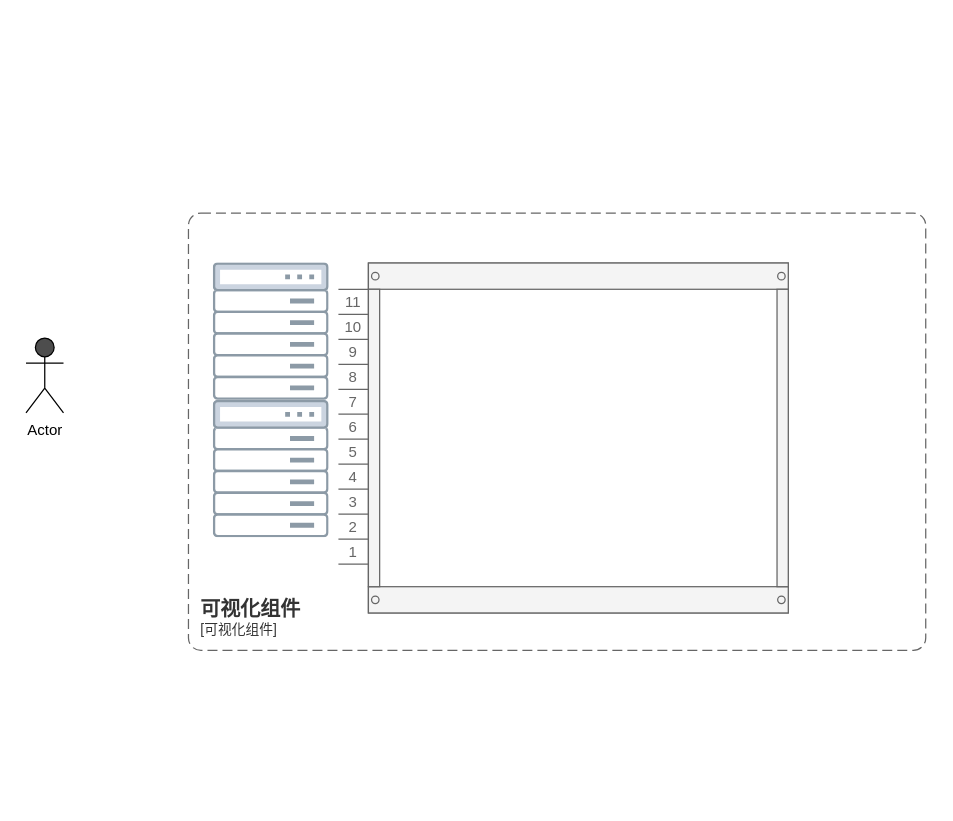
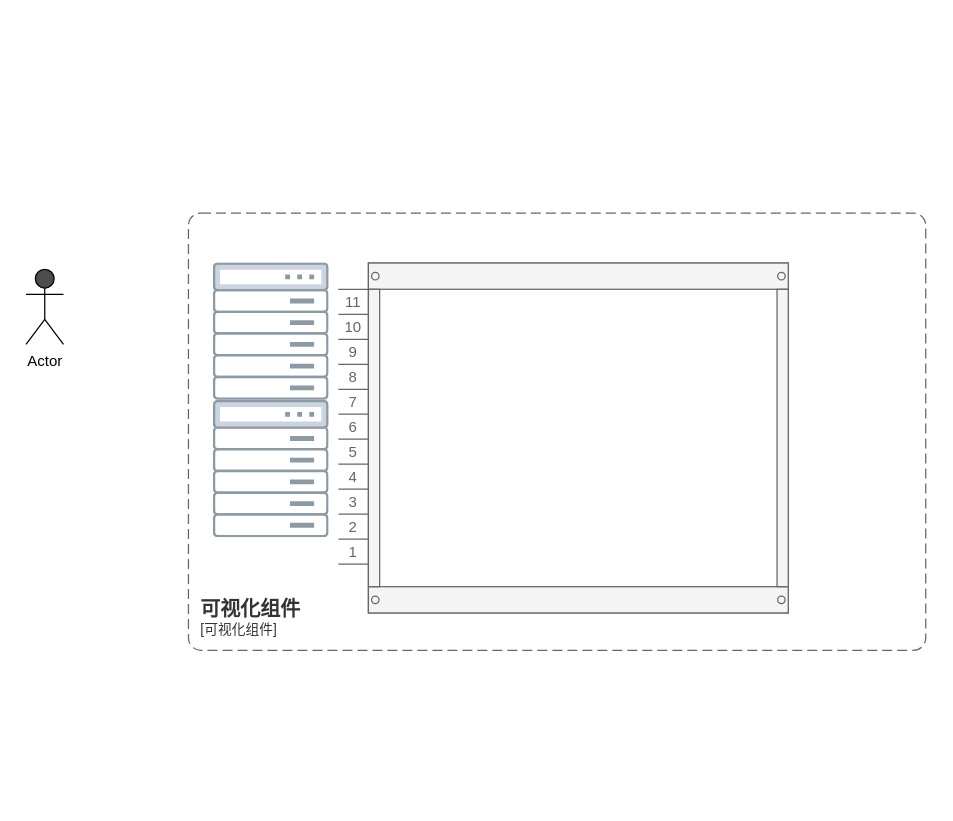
  <mxCell id="0" />
  <mxCell id="1" parent="0" />
  <mxCell id="2" value="" style="endArrow=none;html=1;fontColor=#666666;strokeColor=none;" parent="1" edge="1"><mxGeometry width="50" height="50" relative="1" as="geometry"><mxPoint x="610" y="635" as="sourcePoint" /><mxPoint x="660" y="585" as="targetPoint" /></mxGeometry></mxCell>
  <mxCell id="3" value="" style="endArrow=none;html=1;fontColor=#666666;strokeColor=none;" parent="1" edge="1"><mxGeometry width="50" height="50" relative="1" as="geometry"><mxPoint x="20" y="70" as="sourcePoint" /><mxPoint x="70" y="20" as="targetPoint" /></mxGeometry></mxCell>
  <mxCell id="4" value="" style="strokeColor=#666666;html=1;verticalLabelPosition=bottom;labelBackgroundColor=#ffffff;verticalAlign=top;outlineConnect=0;shadow=0;dashed=0;shape=mxgraph.rackGeneral.container;fillColor2=#f4f4f4;container=1;collapsible=0;childLayout=rack;allowGaps=1;marginLeft=33;marginRight=9;marginTop=21;marginBottom=22;textColor=#666666;numDisp=ascend;" vertex="1" parent="1"><mxGeometry x="270" y="210" width="360" height="280" as="geometry" /></mxCell>
  <mxCell id="5" value="&lt;font style=&quot;font-size: 16px&quot;&gt;&lt;b&gt;&lt;div style=&quot;text-align: left&quot;&gt;可视化组件&lt;/div&gt;&lt;/b&gt;&lt;/font&gt;&lt;div style=&quot;text-align: left&quot;&gt;[可视化组件]&lt;/div&gt;" style="rounded=1;fontSize=11;whiteSpace=wrap;html=1;dashed=1;arcSize=20;fillColor=none;strokeColor=#666666;fontColor=#333333;labelBackgroundColor=none;align=left;verticalAlign=bottom;labelBorderColor=none;spacingTop=0;spacing=10;dashPattern=8 4;metaEdit=1;rotatable=0;perimeter=rectanglePerimeter;noLabel=0;labelPadding=0;allowArrows=0;connectable=0;expand=0;recursiveResize=0;editable=1;pointerEvents=0;absoluteArcSize=1;points=[[0.25,0,0],[0.5,0,0],[0.75,0,0],[1,0.25,0],[1,0.5,0],[1,0.75,0],[0.75,1,0],[0.5,1,0],[0.25,1,0],[0,0.75,0],[0,0.5,0],[0,0.25,0]];" vertex="1" parent="1"><mxGeometry x="150" y="170" width="590" height="350" as="geometry" /></mxCell>
  <mxCell id="6" value="" style="aspect=fixed;perimeter=ellipsePerimeter;html=1;align=center;fontSize=12;verticalAlign=top;fontColor=#364149;shadow=0;dashed=0;image;image=img/lib/cumulus/rack_bare_metal.svg;" vertex="1" parent="1"><mxGeometry x="170" y="210" width="92.63" height="110" as="geometry" /></mxCell>
- <mxCell id="7" value="Actor" style="shape=umlActor;verticalLabelPosition=bottom;verticalAlign=top;html=1;outlineConnect=0;fillColor=#4D4D4D;" vertex="1" parent="1"><mxGeometry x="20" y="270" width="30" height="60" as="geometry" /></mxCell>
+ <mxCell id="7" value="Actor" style="shape=umlActor;verticalLabelPosition=bottom;verticalAlign=top;html=1;outlineConnect=0;fillColor=#4D4D4D;" vertex="1" parent="1"><mxGeometry x="20" y="215" width="30" height="60" as="geometry" /></mxCell>
  <mxCell id="8" value="" style="aspect=fixed;perimeter=ellipsePerimeter;html=1;align=center;fontSize=12;verticalAlign=top;fontColor=#364149;shadow=0;dashed=0;image;image=img/lib/cumulus/rack_bare_metal.svg;" vertex="1" parent="1"><mxGeometry x="170" y="320" width="92.63" height="110" as="geometry" /></mxCell>
